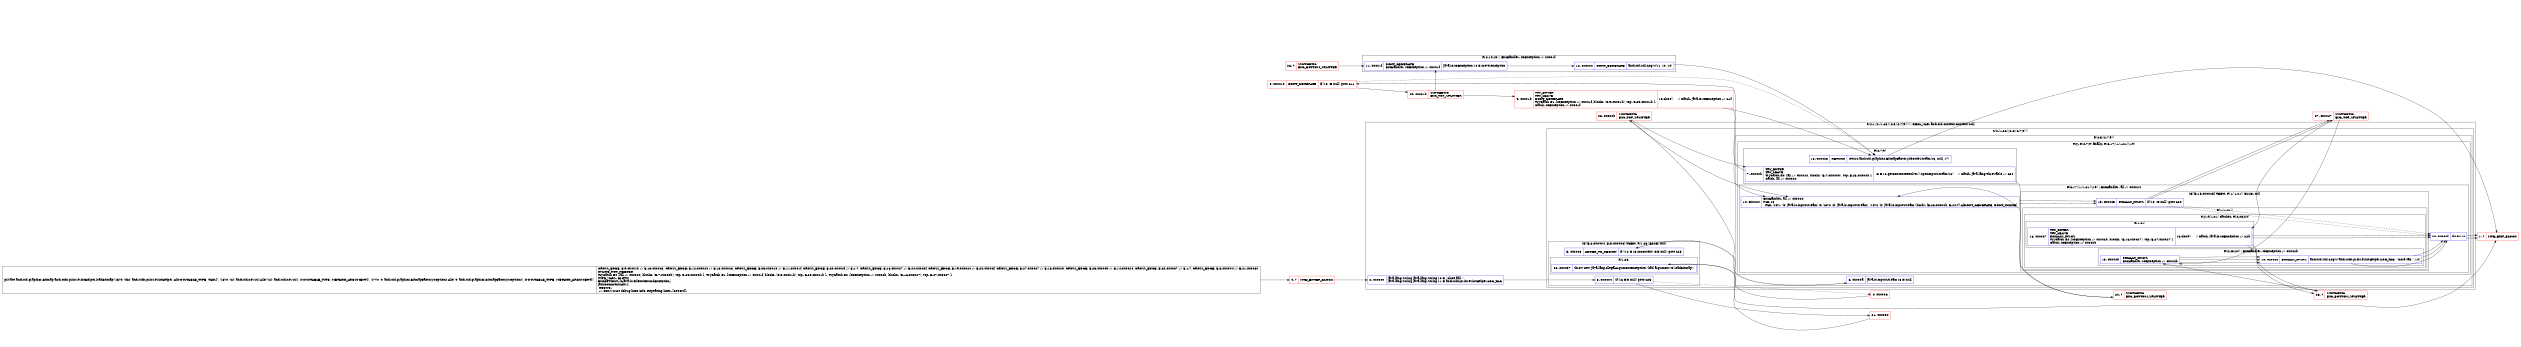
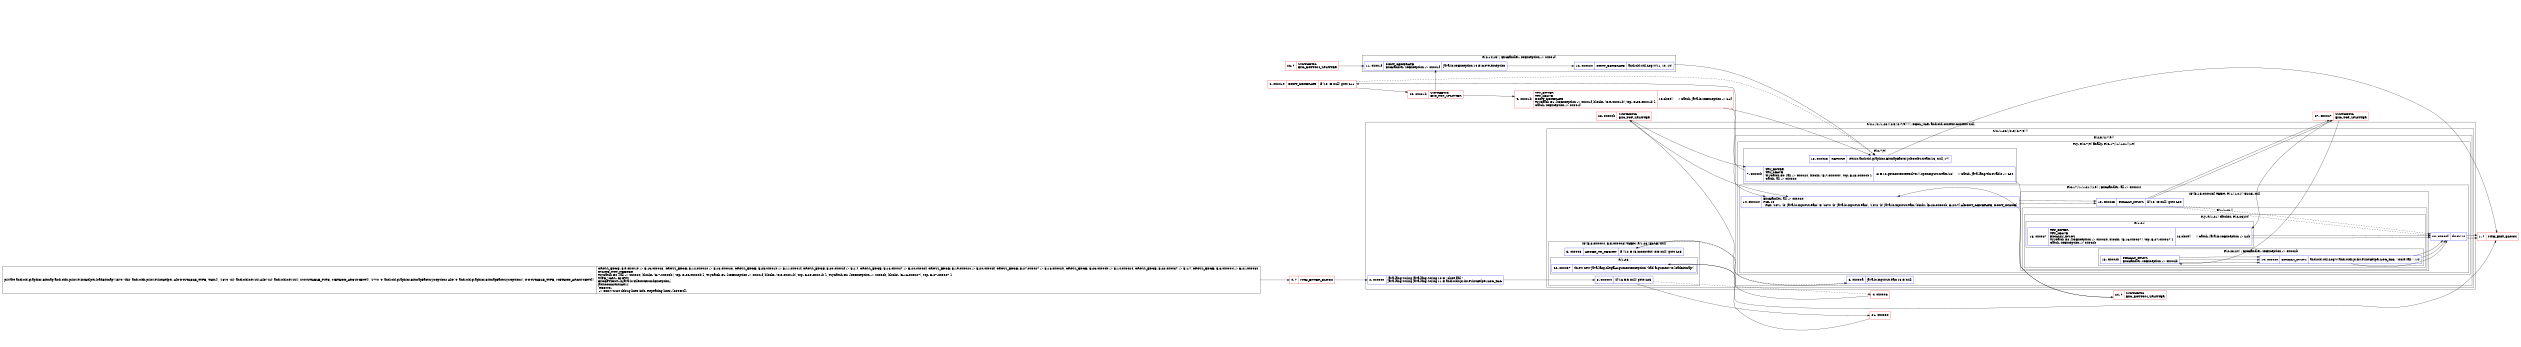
  digraph {
    rankdir=LR
    node [color=blue shape=record]
    n1 [label="{22\:\ 0x0037|throw new java.lang.IllegalArgumentException(\"bad argument to loadBitmap\")\l}"]
    n2 [label="{3\:\ 0x0004|if (r6 == null) goto L25\l}"]
    n3 [label="{5\:\ 0x0008|ADDED_TO_REGION\l|if ((r2 = r5.mContext) == null) goto L25\l}"]
    n4 [label="{7\:\ 0x000b|TRY_ENTER\lTRY_LEAVE\lTryCatch #0 \{all \-\> 0x0024, blocks: (B:7:0x000b), top: B:23:0x000b \}\lCatch: all \-\> 0x0024\l|r3 = r2.getContentResolver().openInputStream(r6)     \/\/ Catch: java.lang.Throwable \-\> L24\l}"]
    n5 [label="{13\:\ 0x0023|RETURN\l|return android.graphics.BitmapFactory.decodeStream(r3, null, r7)\l}"]
    n6 [label="{16\:\ 0x0027|TRY_ENTER\lTRY_LEAVE\lFINALLY_INSNS\lTryCatch #2 \{IOException \-\> 0x002b, blocks: (B:16:0x0027), top: B:27:0x0027 \}\lCatch: IOException \-\> 0x002b\l|r3.close()     \/\/ Catch: java.io.IOException \-\> L2b\l}"]
    n7 [label="{18\:\ 0x002b|FINALLY_INSNS\lExcHandler: IOException \-\> 0x002b\l}"]
    n8 [label="{19\:\ 0x002c|FINALLY_INSNS\l|android.util.Log.w(androidx.print.PrintHelper.LOG_TAG, \"close fail \", r4)\l}"]
    n9 [label="{15\:\ 0x0025|FINALLY_INSNS\l|if (r3 != null) goto L20\l}"]
    n10 [label="{14\:\ 0x0024|ExcHandler: all \-\> 0x0024\lPHI: r3 \l  PHI: (r3v1 'is' java.io.InputStream) = (r3v0 'is' java.io.InputStream), (r3v2 'is' java.io.InputStream) binds: [B:23:0x000b, B:24:?] A[DONT_GENERATE, DONT_INLINE]\l}"]
    n11 [label="{20\:\ 0x002f|throw r2\l}"]
    n12 [label="{6\:\ 0x000a|java.io.InputStream r3 = null\l}"]
    n13 [label="{2\:\ 0x0000|java.lang.String java.lang.String r0 = \"close fail \"\ljava.lang.String java.lang.String r1 = androidx.print.PrintHelper.LOG_TAG\l}"]
    n14 [label="{11\:\ 0x001f|DONT_GENERATE\lExcHandler: IOException \-\> 0x001f\l|java.io.IOException r4 = move\-exception\l}"]
    n15 [label="{12\:\ 0x0020|DONT_GENERATE\l|android.util.Log.w(r1, r0, r4)\l}"]
    n16 [color=red label="{1\:\ ?|MTH_EXIT_BLOCK\l}"]
    n17 [color=red label="{4\:\ 0x0006}"]
    n18 [color=red label="{21\:\ 0x0030}"]
    n19 [color=red label="{8\:\ 0x0019|DONT_GENERATE\l|if (r3 != null) goto L11\l}"]
    n20 [color=red label="{24\:\ ?|SYNTHETIC\lEXC_BOTTOM_SPLITTER\l}"]
-   n21 [color=red label="{28\:\ ?|SYNTHETIC\lEXC_BOTTOM_SPLITTER\l}"]
    n22 [color=red label="{27\:\ 0x0027|SYNTHETIC\lEXC_TOP_SPLITTER\l}"]
    n23 [color=red label="{23\:\ 0x000b|SYNTHETIC\lEXC_TOP_SPLITTER\l}"]
    n24 [color=red label="{25\:\ 0x001b|SYNTHETIC\lEXC_TOP_SPLITTER\l}"]
    n25 [color=red label="{0\:\ ?|MTH_ENTER_BLOCK\l}"]
    n26 [color=red label="{9\:\ 0x001b|TRY_ENTER\lTRY_LEAVE\lDONT_GENERATE\lTryCatch #1 \{IOException \-\> 0x001f, blocks: (B:9:0x001b), top: B:25:0x001b \}\lCatch: IOException \-\> 0x001f\l|r3.close()     \/\/ Catch: java.io.IOException \-\> L1f\l}"]
    n27 [color=red label="{26\:\ ?|SYNTHETIC\lEXC_BOTTOM_SPLITTER\l}"]
    n28 [label="{private android.graphics.Bitmap androidx.print.PrintHelper.loadBitmap((r5v0 'this' androidx.print.PrintHelper A[IMMUTABLE_TYPE, THIS]), (r6v0 'uri' android.net.Uri A[D('uri' android.net.Uri), IMMUTABLE_TYPE, METHOD_ARGUMENT]), (r7v0 'o' android.graphics.BitmapFactory$Options A[D('o' android.graphics.BitmapFactory$Options), IMMUTABLE_TYPE, METHOD_ARGUMENT]))  | CROSS_EDGE: B:9:0x001b \-\> B:13:0x0023, CROSS_EDGE: B:12:0x0020 \-\> B:13:0x0023, CROSS_EDGE: B:25:0x001b \-\> B:11:0x001f, CROSS_EDGE: B:20:0x002f \-\> B:1:?, CROSS_EDGE: B:16:0x0027 \-\> B:20:0x002f, CROSS_EDGE: B:19:0x002c \-\> B:20:0x002f, CROSS_EDGE: B:27:0x0027 \-\> B:18:0x002b, CROSS_EDGE: B:23:0x000b \-\> B:14:0x0024, CROSS_EDGE: B:22:0x0037 \-\> B:1:?, CROSS_EDGE: B:3:0x0004 \-\> B:21:0x0030\lINLINE_NOT_NEEDED\lTryCatch #0 \{all \-\> 0x0024, blocks: (B:7:0x000b), top: B:23:0x000b \}, TryCatch #1 \{IOException \-\> 0x001f, blocks: (B:9:0x001b), top: B:25:0x001b \}, TryCatch #2 \{IOException \-\> 0x002b, blocks: (B:16:0x0027), top: B:27:0x0027 \}\lTYPE_VARS: EMPTY\lEXCEPTIONS:[Ljava\/io\/FileNotFoundException;]\lJadxCommentsAttr\{\l DEBUG: \l \-\> Don't trust debug lines info. Repeating lines: [809=4]\}\l}" color=""]
    subgraph cluster_1 {
      label="R(2:1|(2:(1:26)|(2:5|(2:7|9)))) | DECL_VAR: android.content.Context null\l"
      n13
      subgraph cluster_2 {
        label="R(2:(1:26)|(2:5|(2:7|9)))"
        subgraph cluster_3 {
          label="IF [B:3:0x0004, B:5:0x0008] THEN: R(1:26) ELSE: null"
          n2
          n3
          subgraph cluster_4 {
            label="R(1:26)"
            n1
          }
        }
        subgraph cluster_5 {
          label="R(2:5|(2:7|9))"
          n12
          subgraph cluster_6 {
            label="Try: R(2:7|9) finally: R(3:17|(1:(1:21))|19)"
            subgraph cluster_7 {
              label="R(2:7|9)"
              n4
              n5
            }
            subgraph cluster_8 {
              label="R(3:17|(1:(1:21))|19) | ExcHandler: all \-\> 0x0024\l"
              n10
              n11
              subgraph cluster_9 {
                label="IF [B:15:0x0025] THEN: R(1:(1:21)) ELSE: null"
                n9
                subgraph cluster_10 {
                  label="R(1:(1:21))"
                  subgraph cluster_11 {
                    label="Try: R(1:21) catches: R(2:23|24)"
                    subgraph cluster_12 {
                      label="R(1:21)"
                      n6
                    }
                    subgraph cluster_13 {
                      label="R(2:23|24) | ExcHandler: IOException \-\> 0x002b\l"
                      n7
                      n8
                    }
                  }
                }
              }
            }
          }
        }
      }
    }
    subgraph cluster_14 {
      label="R(3:17|(1:(1:21))|19) | ExcHandler: all \-\> 0x0024\l"
      subgraph cluster_15 {
        label="IF [B:15:0x0025] THEN: R(1:(1:21)) ELSE: null"
        subgraph cluster_16 {
          label="R(1:(1:21))"
          subgraph cluster_17 {
            label="Try: R(1:21) catches: R(2:23|24)"
            subgraph cluster_18 {
              label="R(1:21)"
            }
            subgraph cluster_19 {
              label="R(2:23|24) | ExcHandler: IOException \-\> 0x002b\l"
            }
          }
        }
      }
    }
    subgraph cluster_20 {
      label="R(2:23|24) | ExcHandler: IOException \-\> 0x002b\l"
    }
    subgraph cluster_21 {
      label="R(2:14|15) | ExcHandler: IOException \-\> 0x001f\l"
      n14
      n15
    }
    n1 -> n16
    n2 -> n17 [style=dashed]
    n2 -> n18
    n3 -> n12 [style=dashed]
    n4 -> n19
    n4 -> n20
    n5 -> n16
    n6 -> n11
    n6 -> n11
-   n6 -> n21
-   n6 -> n21
    n7 -> n8
    n7 -> n8
    n7 -> n8
    n8 -> n11
    n8 -> n11
    n8 -> n11
    n9 -> n11 [style=dashed]
    n9 -> n11 [style=dashed]
    n9 -> n22
    n9 -> n22
    n10 -> n9
    n10 -> n9
    n11 -> n16
    n11 -> n16
    n12 -> n23
    n13 -> n2
    n14 -> n15
    n15 -> n5
    n17 -> n3
    n18 -> n1
    n19 -> n5 [style=dashed]
    n19 -> n24
    n20 -> n10
-   n21 -> n7
    n22 -> n6
    n22 -> n7
    n23 -> n4
    n23 -> n10
    n24 -> n14
    n24 -> n26
    n25 -> n13
    n26 -> n5
    n26 -> n10
    n27 -> n14
    n28 -> n25
  }
